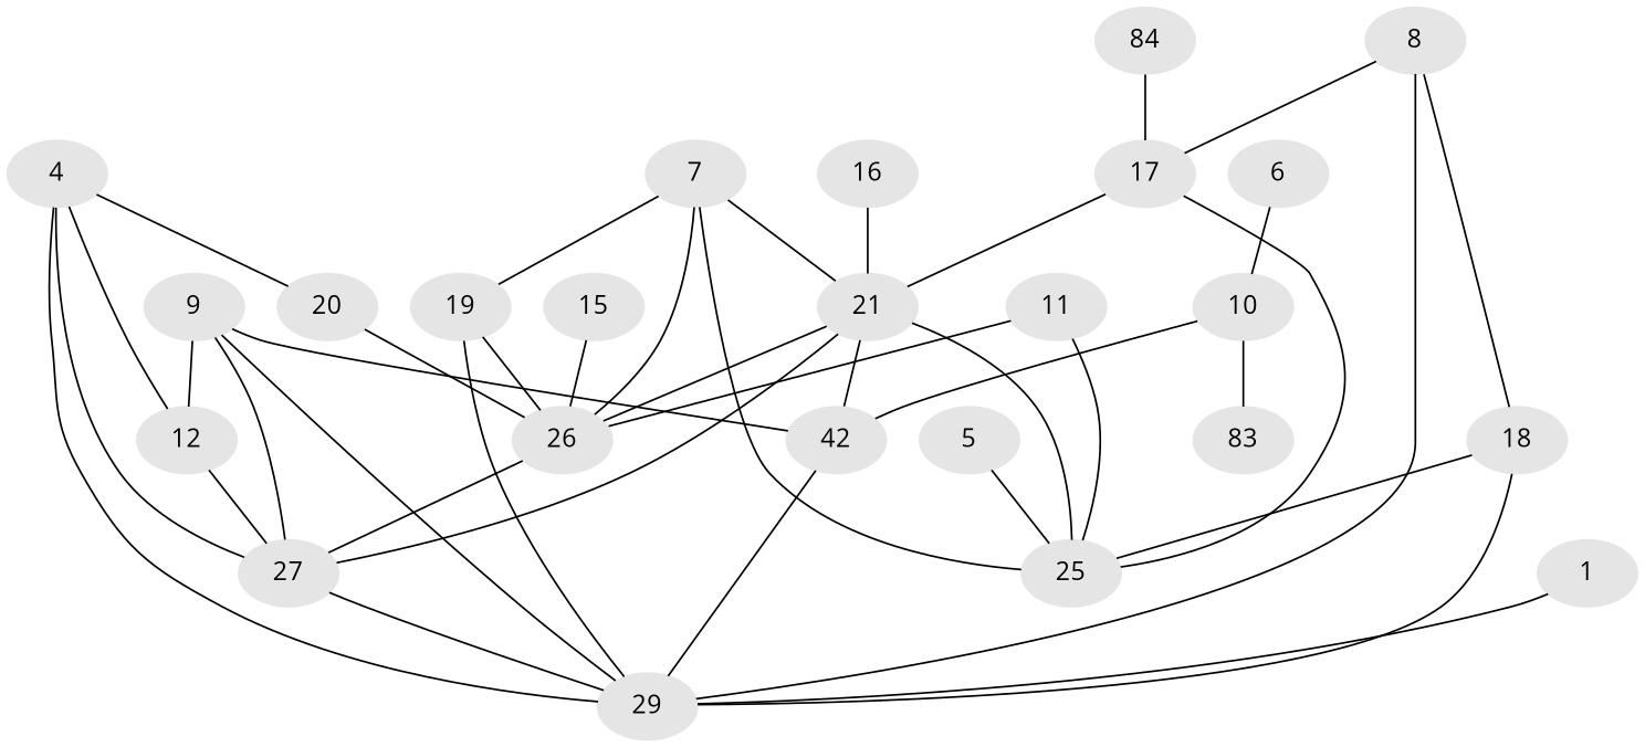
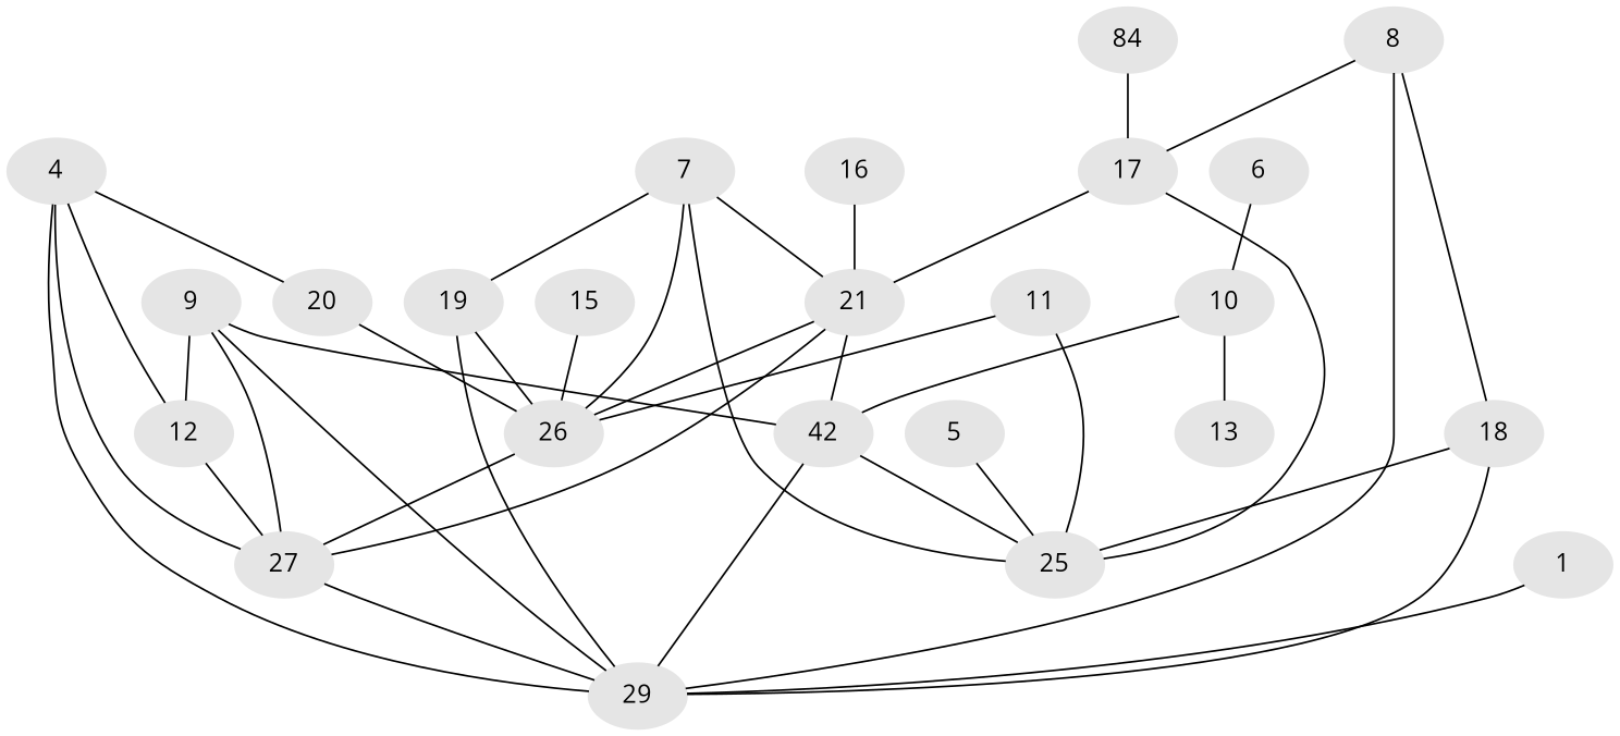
  graph {
    fontname="Open Sans"
    node [color=gray90 fontname="Open Sans" style=filled]
    edge [fontname="Open Sans" weight=1.0]
    1
    29
    4
    12
    20
    27
    26
    5
    25
    6
    10
    n12 [label=42]
-   13 [label=83]
+   13
    7
    19
    21
    8
    17
    18
    9
    11
    n22 [label=84]
    15
    16
    1 -- 29
    4 -- 29
    4 -- 12
    4 -- 20
    4 -- 27
    12 -- 27
    20 -- 26
    27 -- 29
    26 -- 27
    5 -- 25
    6 -- 10
    10 -- n12
    10 -- 13
    n12 -- 29
    7 -- 26 [weight=2.0]
    7 -- 25
    7 -- 19
    7 -- 21
    19 -- 29
    19 -- 26
    21 -- 27
    21 -- 26
-   21 -- 25 [weight=2.0]
+   n12 -- 25 [weight=2.0]
    21 -- n12
    8 -- 29
    8 -- 17
    8 -- 18
    17 -- 25
    17 -- 21
    18 -- 29
    18 -- 25 [weight=3.0]
    9 -- 29
    9 -- 12
    9 -- 27
    9 -- n12
    11 -- 26
    11 -- 25
    n22 -- 17
    15 -- 26
    16 -- 21
  }
